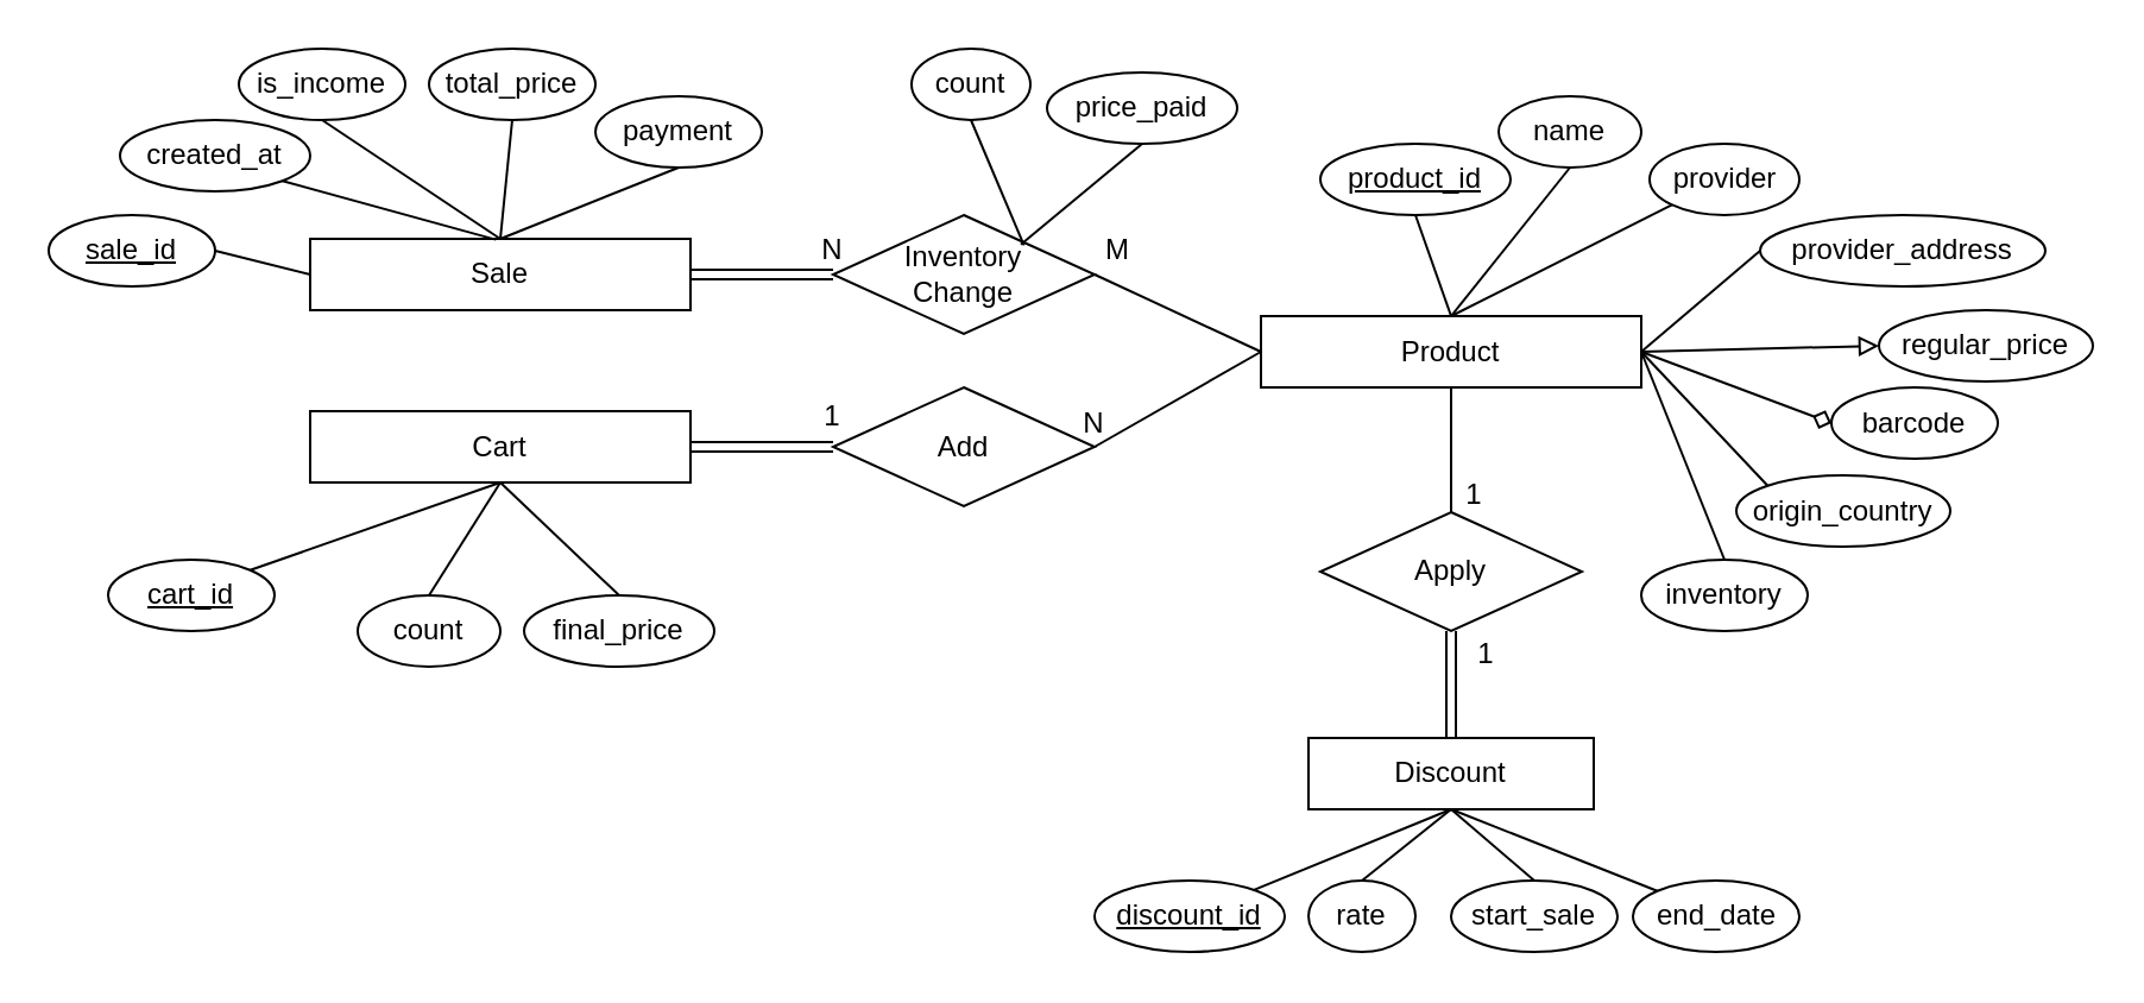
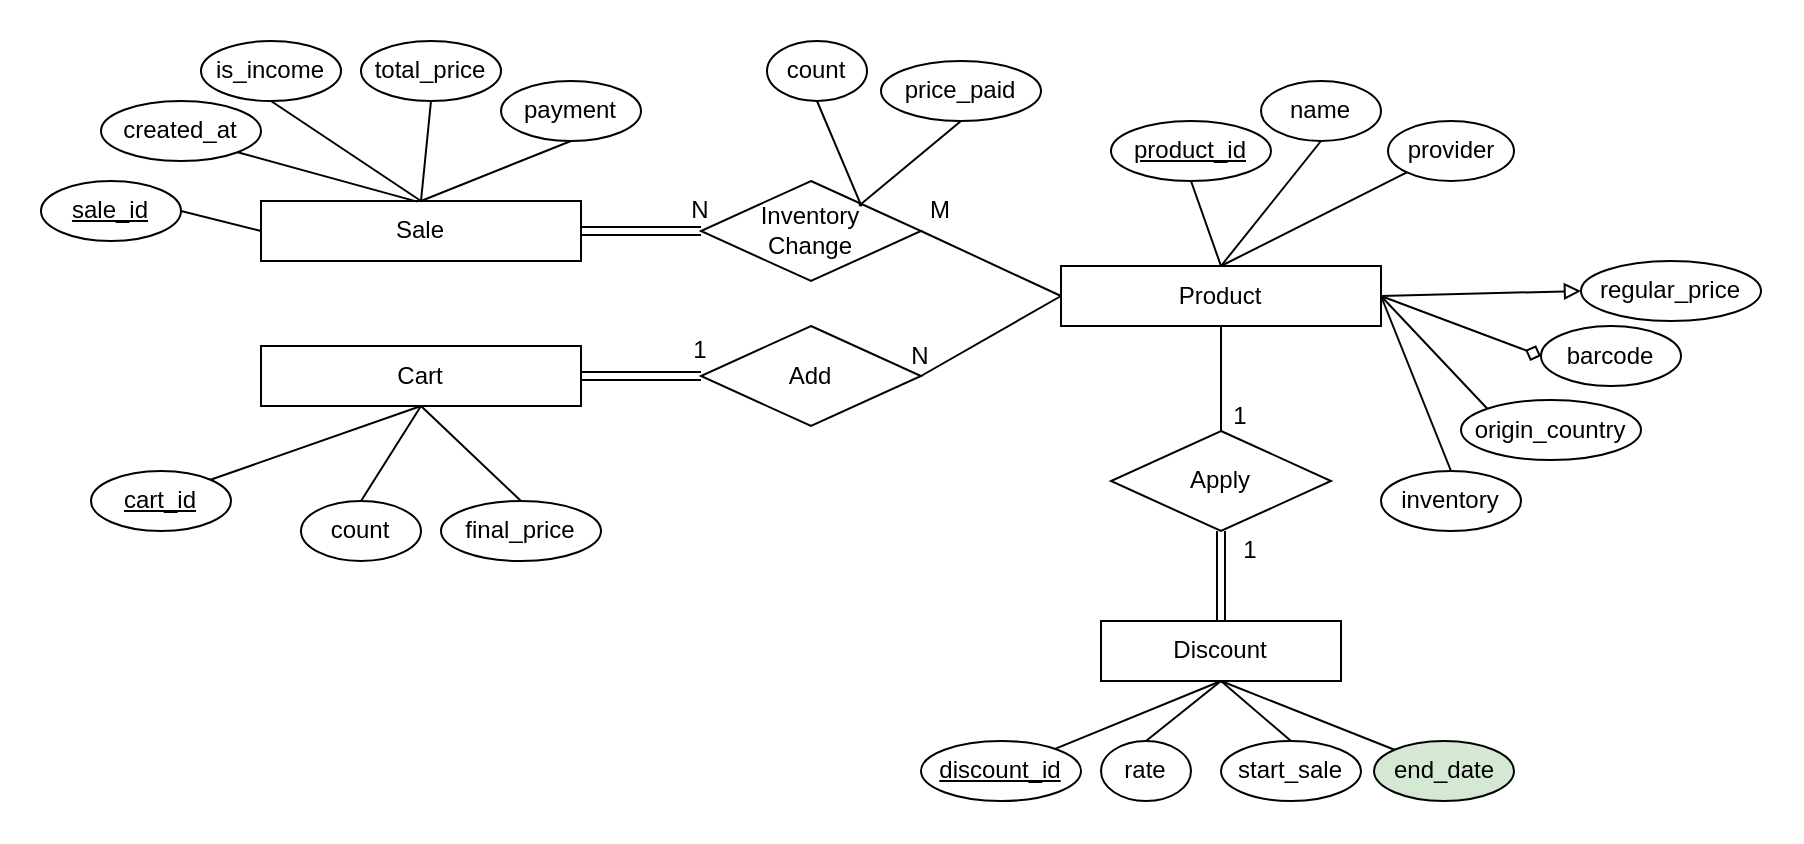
  <mxCell id="0" />
  <mxCell id="1" parent="0" />
  <mxCell id="2" style="edgeStyle=orthogonalEdgeStyle;rounded=0;orthogonalLoop=1;jettySize=auto;html=1;exitX=0.5;exitY=1;exitDx=0;exitDy=0;endArrow=none;endFill=0;" parent="1" source="3" target="10" edge="1"><mxGeometry relative="1" as="geometry" /></mxCell>
  <mxCell id="3" value="Product" style="whiteSpace=wrap;html=1;align=center;" parent="1" vertex="1"><mxGeometry x="530" y="132.5" width="160" height="30" as="geometry" /></mxCell>
  <mxCell id="4" value="Sale" style="whiteSpace=wrap;html=1;align=center;" parent="1" vertex="1"><mxGeometry x="130" y="100" width="160" height="30" as="geometry" /></mxCell>
  <mxCell id="5" value="Cart" style="whiteSpace=wrap;html=1;align=center;" parent="1" vertex="1"><mxGeometry x="130" y="172.5" width="160" height="30" as="geometry" /></mxCell>
  <mxCell id="6" value="Discount" style="whiteSpace=wrap;html=1;align=center;" parent="1" vertex="1"><mxGeometry x="550" y="310" width="120" height="30" as="geometry" /></mxCell>
  <mxCell id="7" value="Inventory&lt;br&gt;Change" style="shape=rhombus;perimeter=rhombusPerimeter;whiteSpace=wrap;html=1;align=center;" parent="1" vertex="1"><mxGeometry x="350" y="90" width="110" height="50" as="geometry" /></mxCell>
  <mxCell id="8" value="Add" style="shape=rhombus;perimeter=rhombusPerimeter;whiteSpace=wrap;html=1;align=center;" parent="1" vertex="1"><mxGeometry x="350" y="162.5" width="110" height="50" as="geometry" /></mxCell>
  <mxCell id="9" style="edgeStyle=orthogonalEdgeStyle;rounded=0;orthogonalLoop=1;jettySize=auto;html=1;exitX=0.5;exitY=1;exitDx=0;exitDy=0;endArrow=none;endFill=0;shape=link;" parent="1" source="10" target="6" edge="1"><mxGeometry relative="1" as="geometry" /></mxCell>
  <mxCell id="10" value="Apply" style="shape=rhombus;perimeter=rhombusPerimeter;whiteSpace=wrap;html=1;align=center;" parent="1" vertex="1"><mxGeometry x="555" y="215" width="110" height="50" as="geometry" /></mxCell>
  <mxCell id="11" style="rounded=0;orthogonalLoop=1;jettySize=auto;html=1;exitX=0;exitY=0.5;exitDx=0;exitDy=0;endArrow=none;endFill=0;entryX=1;entryY=0.5;entryDx=0;entryDy=0;" parent="1" source="3" target="7" edge="1"><mxGeometry relative="1" as="geometry"><mxPoint x="580" y="180" as="sourcePoint" /><mxPoint x="580" y="225" as="targetPoint" /></mxGeometry></mxCell>
  <mxCell id="12" style="rounded=0;orthogonalLoop=1;jettySize=auto;html=1;exitX=0;exitY=0.5;exitDx=0;exitDy=0;endArrow=none;endFill=0;entryX=1;entryY=0.5;entryDx=0;entryDy=0;" parent="1" source="3" target="8" edge="1"><mxGeometry relative="1" as="geometry"><mxPoint x="520" y="165" as="sourcePoint" /><mxPoint x="460" y="125" as="targetPoint" /></mxGeometry></mxCell>
  <mxCell id="13" style="edgeStyle=orthogonalEdgeStyle;rounded=0;orthogonalLoop=1;jettySize=auto;html=1;exitX=0;exitY=0.5;exitDx=0;exitDy=0;endArrow=none;endFill=0;shape=link;entryX=1;entryY=0.5;entryDx=0;entryDy=0;" parent="1" source="7" target="4" edge="1"><mxGeometry relative="1" as="geometry"><mxPoint x="330" y="120" as="sourcePoint" /><mxPoint x="330" y="165" as="targetPoint" /></mxGeometry></mxCell>
  <mxCell id="14" style="edgeStyle=orthogonalEdgeStyle;rounded=0;orthogonalLoop=1;jettySize=auto;html=1;exitX=0;exitY=0.5;exitDx=0;exitDy=0;endArrow=none;endFill=0;shape=link;entryX=1;entryY=0.5;entryDx=0;entryDy=0;" parent="1" source="8" target="5" edge="1"><mxGeometry relative="1" as="geometry"><mxPoint x="350" y="247" as="sourcePoint" /><mxPoint x="300" y="182" as="targetPoint" /></mxGeometry></mxCell>
  <mxCell id="15" value="count" style="ellipse;whiteSpace=wrap;html=1;align=center;" parent="1" vertex="1"><mxGeometry x="383" y="20" width="50" height="30" as="geometry" /></mxCell>
  <mxCell id="16" value="price_paid" style="ellipse;whiteSpace=wrap;html=1;align=center;" parent="1" vertex="1"><mxGeometry x="440" y="30" width="80" height="30" as="geometry" /></mxCell>
  <mxCell id="17" value="is_income" style="ellipse;whiteSpace=wrap;html=1;align=center;" parent="1" vertex="1"><mxGeometry x="100" y="20" width="70" height="30" as="geometry" /></mxCell>
  <mxCell id="18" value="created_at" style="ellipse;whiteSpace=wrap;html=1;align=center;" parent="1" vertex="1"><mxGeometry x="50" y="50" width="80" height="30" as="geometry" /></mxCell>
  <mxCell id="19" value="sale_id" style="ellipse;whiteSpace=wrap;html=1;align=center;fontStyle=4;" parent="1" vertex="1"><mxGeometry x="20" y="90" width="70" height="30" as="geometry" /></mxCell>
  <mxCell id="20" style="edgeStyle=orthogonalEdgeStyle;rounded=0;orthogonalLoop=1;jettySize=auto;html=1;exitX=0.5;exitY=1;exitDx=0;exitDy=0;" parent="1" source="18" target="18" edge="1"><mxGeometry relative="1" as="geometry" /></mxCell>
  <mxCell id="21" value="total_price" style="ellipse;whiteSpace=wrap;html=1;align=center;" parent="1" vertex="1"><mxGeometry x="180" y="20" width="70" height="30" as="geometry" /></mxCell>
  <mxCell id="22" value="payment" style="ellipse;whiteSpace=wrap;html=1;align=center;" parent="1" vertex="1"><mxGeometry x="250" y="40" width="70" height="30" as="geometry" /></mxCell>
  <mxCell id="23" value="product_id" style="ellipse;whiteSpace=wrap;html=1;align=center;fontStyle=4;" parent="1" vertex="1"><mxGeometry x="555" y="60" width="80" height="30" as="geometry" /></mxCell>
  <mxCell id="24" value="name" style="ellipse;whiteSpace=wrap;html=1;align=center;" parent="1" vertex="1"><mxGeometry x="630" y="40" width="60" height="30" as="geometry" /></mxCell>
  <mxCell id="25" value="provider" style="ellipse;whiteSpace=wrap;html=1;align=center;" parent="1" vertex="1"><mxGeometry x="693.5" y="60" width="63" height="30" as="geometry" /></mxCell>
- <mxCell id="26" value="provider_address" style="ellipse;whiteSpace=wrap;html=1;align=center;" parent="1" vertex="1"><mxGeometry x="740" y="90" width="120" height="30" as="geometry" /></mxCell>
  <mxCell id="27" value="regular_price" style="ellipse;whiteSpace=wrap;html=1;align=center;" parent="1" vertex="1"><mxGeometry x="790" y="130" width="90" height="30" as="geometry" /></mxCell>
  <mxCell id="28" value="barcode" style="ellipse;whiteSpace=wrap;html=1;align=center;" parent="1" vertex="1"><mxGeometry x="770" y="162.5" width="70" height="30" as="geometry" /></mxCell>
  <mxCell id="29" value="origin_country" style="ellipse;whiteSpace=wrap;html=1;align=center;" parent="1" vertex="1"><mxGeometry x="730" y="199.5" width="90" height="30" as="geometry" /></mxCell>
  <mxCell id="30" value="inventory" style="ellipse;whiteSpace=wrap;html=1;align=center;" parent="1" vertex="1"><mxGeometry x="690" y="235" width="70" height="30" as="geometry" /></mxCell>
  <mxCell id="31" value="discount_id" style="ellipse;whiteSpace=wrap;html=1;align=center;fontStyle=4;" parent="1" vertex="1"><mxGeometry x="460" y="370" width="80" height="30" as="geometry" /></mxCell>
  <mxCell id="32" value="rate" style="ellipse;whiteSpace=wrap;html=1;align=center;" parent="1" vertex="1"><mxGeometry x="550" y="370" width="45" height="30" as="geometry" /></mxCell>
  <mxCell id="33" value="start_sale" style="ellipse;whiteSpace=wrap;html=1;align=center;" parent="1" vertex="1"><mxGeometry x="610" y="370" width="70" height="30" as="geometry" /></mxCell>
- <mxCell id="34" value="end_date" style="ellipse;whiteSpace=wrap;html=1;align=center;" parent="1" vertex="1"><mxGeometry x="686.5" y="370" width="70" height="30" as="geometry" /></mxCell>
+ <mxCell id="34" value="end_date" style="ellipse;whiteSpace=wrap;html=1;align=center;fillColor=#d5e8d4;" parent="1" vertex="1"><mxGeometry x="686.5" y="370" width="70" height="30" as="geometry" /></mxCell>
  <mxCell id="35" value="cart_id" style="ellipse;whiteSpace=wrap;html=1;align=center;fontStyle=4;" parent="1" vertex="1"><mxGeometry x="45" y="235" width="70" height="30" as="geometry" /></mxCell>
  <mxCell id="36" value="count" style="ellipse;whiteSpace=wrap;html=1;align=center;" parent="1" vertex="1"><mxGeometry x="150" y="250" width="60" height="30" as="geometry" /></mxCell>
  <mxCell id="37" value="final_price" style="ellipse;whiteSpace=wrap;html=1;align=center;" parent="1" vertex="1"><mxGeometry x="220" y="250" width="80" height="30" as="geometry" /></mxCell>
  <mxCell id="38" value="N" style="text;html=1;strokeColor=none;fillColor=none;align=center;verticalAlign=middle;whiteSpace=wrap;rounded=0;" parent="1" vertex="1"><mxGeometry x="340" y="90" width="20" height="30" as="geometry" /></mxCell>
  <mxCell id="39" value="M" style="text;html=1;strokeColor=none;fillColor=none;align=center;verticalAlign=middle;whiteSpace=wrap;rounded=0;" parent="1" vertex="1"><mxGeometry x="460" y="90" width="20" height="30" as="geometry" /></mxCell>
  <mxCell id="40" value="1" style="text;html=1;strokeColor=none;fillColor=none;align=center;verticalAlign=middle;whiteSpace=wrap;rounded=0;" parent="1" vertex="1"><mxGeometry x="340" y="160" width="20" height="30" as="geometry" /></mxCell>
  <mxCell id="41" value="N" style="text;html=1;strokeColor=none;fillColor=none;align=center;verticalAlign=middle;whiteSpace=wrap;rounded=0;" parent="1" vertex="1"><mxGeometry x="450" y="162.5" width="20" height="30" as="geometry" /></mxCell>
  <mxCell id="42" value="1" style="text;html=1;strokeColor=none;fillColor=none;align=center;verticalAlign=middle;whiteSpace=wrap;rounded=0;" parent="1" vertex="1"><mxGeometry x="610" y="192.5" width="20" height="30" as="geometry" /></mxCell>
  <mxCell id="43" value="1" style="text;html=1;strokeColor=none;fillColor=none;align=center;verticalAlign=middle;whiteSpace=wrap;rounded=0;" parent="1" vertex="1"><mxGeometry x="615" y="260" width="20" height="30" as="geometry" /></mxCell>
  <mxCell id="44" style="rounded=0;orthogonalLoop=1;jettySize=auto;html=1;exitX=0;exitY=0.5;exitDx=0;exitDy=0;endArrow=none;endFill=0;entryX=1;entryY=0.5;entryDx=0;entryDy=0;" parent="1" source="4" target="19" edge="1"><mxGeometry relative="1" as="geometry"><mxPoint x="540" y="158" as="sourcePoint" /><mxPoint x="470" y="125" as="targetPoint" /></mxGeometry></mxCell>
  <mxCell id="45" style="rounded=0;orthogonalLoop=1;jettySize=auto;html=1;exitX=0.488;exitY=0.011;exitDx=0;exitDy=0;endArrow=none;endFill=0;entryX=1;entryY=1;entryDx=0;entryDy=0;exitPerimeter=0;" parent="1" source="4" target="18" edge="1"><mxGeometry relative="1" as="geometry"><mxPoint x="140" y="125" as="sourcePoint" /><mxPoint x="100" y="115" as="targetPoint" /></mxGeometry></mxCell>
  <mxCell id="46" style="rounded=0;orthogonalLoop=1;jettySize=auto;html=1;exitX=0.5;exitY=0;exitDx=0;exitDy=0;endArrow=none;endFill=0;entryX=0.5;entryY=1;entryDx=0;entryDy=0;" parent="1" source="4" target="17" edge="1"><mxGeometry relative="1" as="geometry"><mxPoint x="180" y="110" as="sourcePoint" /><mxPoint x="128" y="86" as="targetPoint" /></mxGeometry></mxCell>
  <mxCell id="47" style="rounded=0;orthogonalLoop=1;jettySize=auto;html=1;endArrow=none;endFill=0;entryX=0.5;entryY=1;entryDx=0;entryDy=0;" parent="1" target="21" edge="1"><mxGeometry relative="1" as="geometry"><mxPoint x="210" y="100" as="sourcePoint" /><mxPoint x="145" y="60" as="targetPoint" /></mxGeometry></mxCell>
  <mxCell id="48" style="rounded=0;orthogonalLoop=1;jettySize=auto;html=1;endArrow=none;endFill=0;entryX=0.5;entryY=1;entryDx=0;entryDy=0;exitX=0.5;exitY=0;exitDx=0;exitDy=0;" parent="1" source="4" target="22" edge="1"><mxGeometry relative="1" as="geometry"><mxPoint x="220" y="110" as="sourcePoint" /><mxPoint x="225" y="60" as="targetPoint" /></mxGeometry></mxCell>
  <mxCell id="49" style="rounded=0;orthogonalLoop=1;jettySize=auto;html=1;endArrow=none;endFill=0;entryX=0.5;entryY=1;entryDx=0;entryDy=0;exitX=0.73;exitY=0.253;exitDx=0;exitDy=0;exitPerimeter=0;" parent="1" source="7" target="15" edge="1"><mxGeometry relative="1" as="geometry"><mxPoint x="230" y="120" as="sourcePoint" /><mxPoint x="235" y="70" as="targetPoint" /></mxGeometry></mxCell>
  <mxCell id="50" style="rounded=0;orthogonalLoop=1;jettySize=auto;html=1;endArrow=none;endFill=0;entryX=0.5;entryY=1;entryDx=0;entryDy=0;exitX=0.718;exitY=0.247;exitDx=0;exitDy=0;exitPerimeter=0;" parent="1" source="7" target="16" edge="1"><mxGeometry relative="1" as="geometry"><mxPoint x="440" y="113" as="sourcePoint" /><mxPoint x="418" y="60" as="targetPoint" /></mxGeometry></mxCell>
  <mxCell id="51" style="rounded=0;orthogonalLoop=1;jettySize=auto;html=1;endArrow=none;endFill=0;entryX=0.5;entryY=1;entryDx=0;entryDy=0;exitX=0.5;exitY=0;exitDx=0;exitDy=0;" parent="1" source="3" target="23" edge="1"><mxGeometry relative="1" as="geometry"><mxPoint x="439" y="112" as="sourcePoint" /><mxPoint x="490" y="70" as="targetPoint" /></mxGeometry></mxCell>
  <mxCell id="52" style="rounded=0;orthogonalLoop=1;jettySize=auto;html=1;endArrow=none;endFill=0;entryX=0.5;entryY=1;entryDx=0;entryDy=0;exitX=0.5;exitY=0;exitDx=0;exitDy=0;" parent="1" source="3" target="24" edge="1"><mxGeometry relative="1" as="geometry"><mxPoint x="620" y="143" as="sourcePoint" /><mxPoint x="605" y="100" as="targetPoint" /></mxGeometry></mxCell>
  <mxCell id="53" style="rounded=0;orthogonalLoop=1;jettySize=auto;html=1;endArrow=none;endFill=0;entryX=0;entryY=1;entryDx=0;entryDy=0;exitX=0.5;exitY=0;exitDx=0;exitDy=0;" parent="1" source="3" target="25" edge="1"><mxGeometry relative="1" as="geometry"><mxPoint x="630" y="153" as="sourcePoint" /><mxPoint x="615" y="110" as="targetPoint" /></mxGeometry></mxCell>
- <mxCell id="54" style="rounded=0;orthogonalLoop=1;jettySize=auto;html=1;endArrow=none;endFill=0;entryX=0;entryY=0.5;entryDx=0;entryDy=0;exitX=1;exitY=0.5;exitDx=0;exitDy=0;" parent="1" source="3" target="26" edge="1"><mxGeometry relative="1" as="geometry"><mxPoint x="620" y="143" as="sourcePoint" /><mxPoint x="713" y="96" as="targetPoint" /></mxGeometry></mxCell>
  <mxCell id="55" style="rounded=0;orthogonalLoop=1;jettySize=auto;html=1;endArrow=block;endFill=0;entryX=0;entryY=0.5;entryDx=0;entryDy=0;exitX=1;exitY=0.5;exitDx=0;exitDy=0;" parent="1" source="3" target="27" edge="1"><mxGeometry relative="1" as="geometry"><mxPoint x="700" y="158" as="sourcePoint" /><mxPoint x="750" y="115" as="targetPoint" /></mxGeometry></mxCell>
  <mxCell id="56" style="rounded=0;orthogonalLoop=1;jettySize=auto;html=1;endArrow=diamond;endFill=0;entryX=0;entryY=0.5;entryDx=0;entryDy=0;exitX=1;exitY=0.5;exitDx=0;exitDy=0;" parent="1" source="3" target="28" edge="1"><mxGeometry relative="1" as="geometry"><mxPoint x="700" y="158" as="sourcePoint" /><mxPoint x="798" y="155" as="targetPoint" /></mxGeometry></mxCell>
  <mxCell id="57" style="rounded=0;orthogonalLoop=1;jettySize=auto;html=1;endArrow=none;endFill=0;entryX=0;entryY=0;entryDx=0;entryDy=0;exitX=1;exitY=0.5;exitDx=0;exitDy=0;" parent="1" source="3" target="29" edge="1"><mxGeometry relative="1" as="geometry"><mxPoint x="700" y="158" as="sourcePoint" /><mxPoint x="800" y="155" as="targetPoint" /></mxGeometry></mxCell>
  <mxCell id="58" style="rounded=0;orthogonalLoop=1;jettySize=auto;html=1;endArrow=none;endFill=0;entryX=0.5;entryY=0;entryDx=0;entryDy=0;exitX=1;exitY=0.5;exitDx=0;exitDy=0;" parent="1" source="3" target="30" edge="1"><mxGeometry relative="1" as="geometry"><mxPoint x="700" y="158" as="sourcePoint" /><mxPoint x="753" y="214" as="targetPoint" /></mxGeometry></mxCell>
  <mxCell id="59" style="rounded=0;orthogonalLoop=1;jettySize=auto;html=1;endArrow=none;endFill=0;entryX=0.5;entryY=1;entryDx=0;entryDy=0;" parent="1" source="31" target="6" edge="1"><mxGeometry relative="1" as="geometry"><mxPoint x="710" y="168" as="sourcePoint" /><mxPoint x="763" y="224" as="targetPoint" /></mxGeometry></mxCell>
  <mxCell id="60" style="rounded=0;orthogonalLoop=1;jettySize=auto;html=1;endArrow=none;endFill=0;exitX=0.5;exitY=0;exitDx=0;exitDy=0;" parent="1" source="32" edge="1"><mxGeometry relative="1" as="geometry"><mxPoint x="537" y="384" as="sourcePoint" /><mxPoint x="610" y="340" as="targetPoint" /></mxGeometry></mxCell>
  <mxCell id="61" style="rounded=0;orthogonalLoop=1;jettySize=auto;html=1;endArrow=none;endFill=0;exitX=0.5;exitY=0;exitDx=0;exitDy=0;entryX=0.5;entryY=1;entryDx=0;entryDy=0;" parent="1" source="33" target="6" edge="1"><mxGeometry relative="1" as="geometry"><mxPoint x="583" y="380" as="sourcePoint" /><mxPoint x="620" y="350" as="targetPoint" /></mxGeometry></mxCell>
  <mxCell id="62" style="rounded=0;orthogonalLoop=1;jettySize=auto;html=1;endArrow=none;endFill=0;exitX=0;exitY=0;exitDx=0;exitDy=0;" parent="1" source="34" edge="1"><mxGeometry relative="1" as="geometry"><mxPoint x="655" y="380" as="sourcePoint" /><mxPoint x="610" y="340" as="targetPoint" /></mxGeometry></mxCell>
  <mxCell id="63" style="rounded=0;orthogonalLoop=1;jettySize=auto;html=1;exitX=0.5;exitY=1;exitDx=0;exitDy=0;endArrow=none;endFill=0;entryX=1;entryY=0;entryDx=0;entryDy=0;" parent="1" source="5" target="35" edge="1"><mxGeometry relative="1" as="geometry"><mxPoint x="140" y="125" as="sourcePoint" /><mxPoint x="100" y="115" as="targetPoint" /></mxGeometry></mxCell>
  <mxCell id="64" style="rounded=0;orthogonalLoop=1;jettySize=auto;html=1;endArrow=none;endFill=0;entryX=0.5;entryY=0;entryDx=0;entryDy=0;exitX=0.5;exitY=1;exitDx=0;exitDy=0;" parent="1" source="5" target="36" edge="1"><mxGeometry relative="1" as="geometry"><mxPoint x="210" y="220" as="sourcePoint" /><mxPoint x="140" y="249" as="targetPoint" /></mxGeometry></mxCell>
  <mxCell id="65" style="rounded=0;orthogonalLoop=1;jettySize=auto;html=1;endArrow=none;endFill=0;entryX=0.5;entryY=0;entryDx=0;entryDy=0;exitX=0.5;exitY=1;exitDx=0;exitDy=0;" parent="1" source="5" target="37" edge="1"><mxGeometry relative="1" as="geometry"><mxPoint x="230" y="230" as="sourcePoint" /><mxPoint x="190" y="260" as="targetPoint" /></mxGeometry></mxCell>
